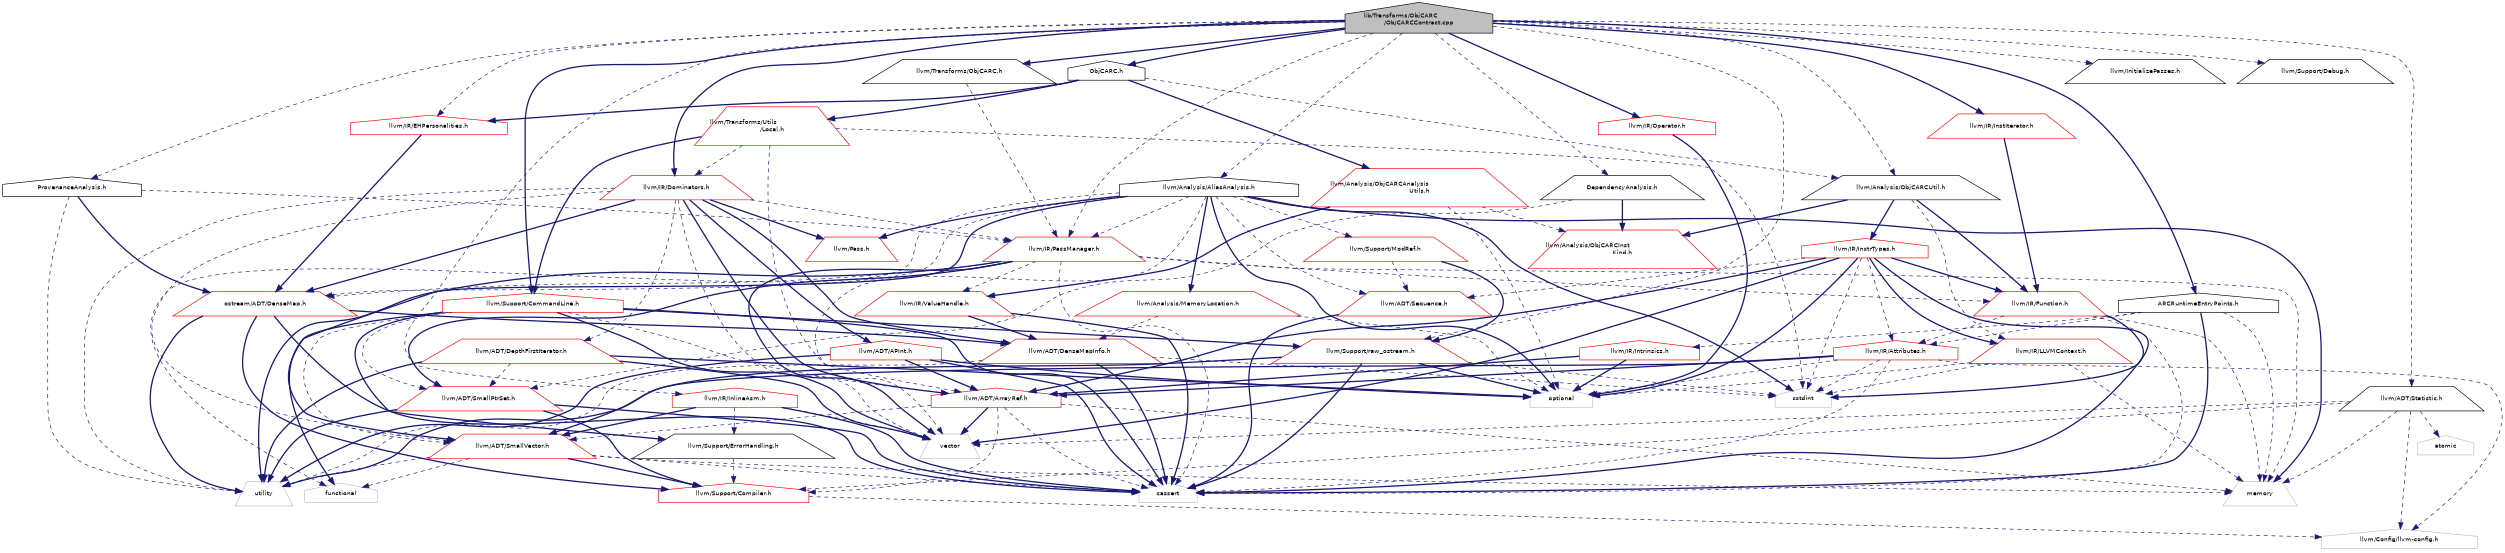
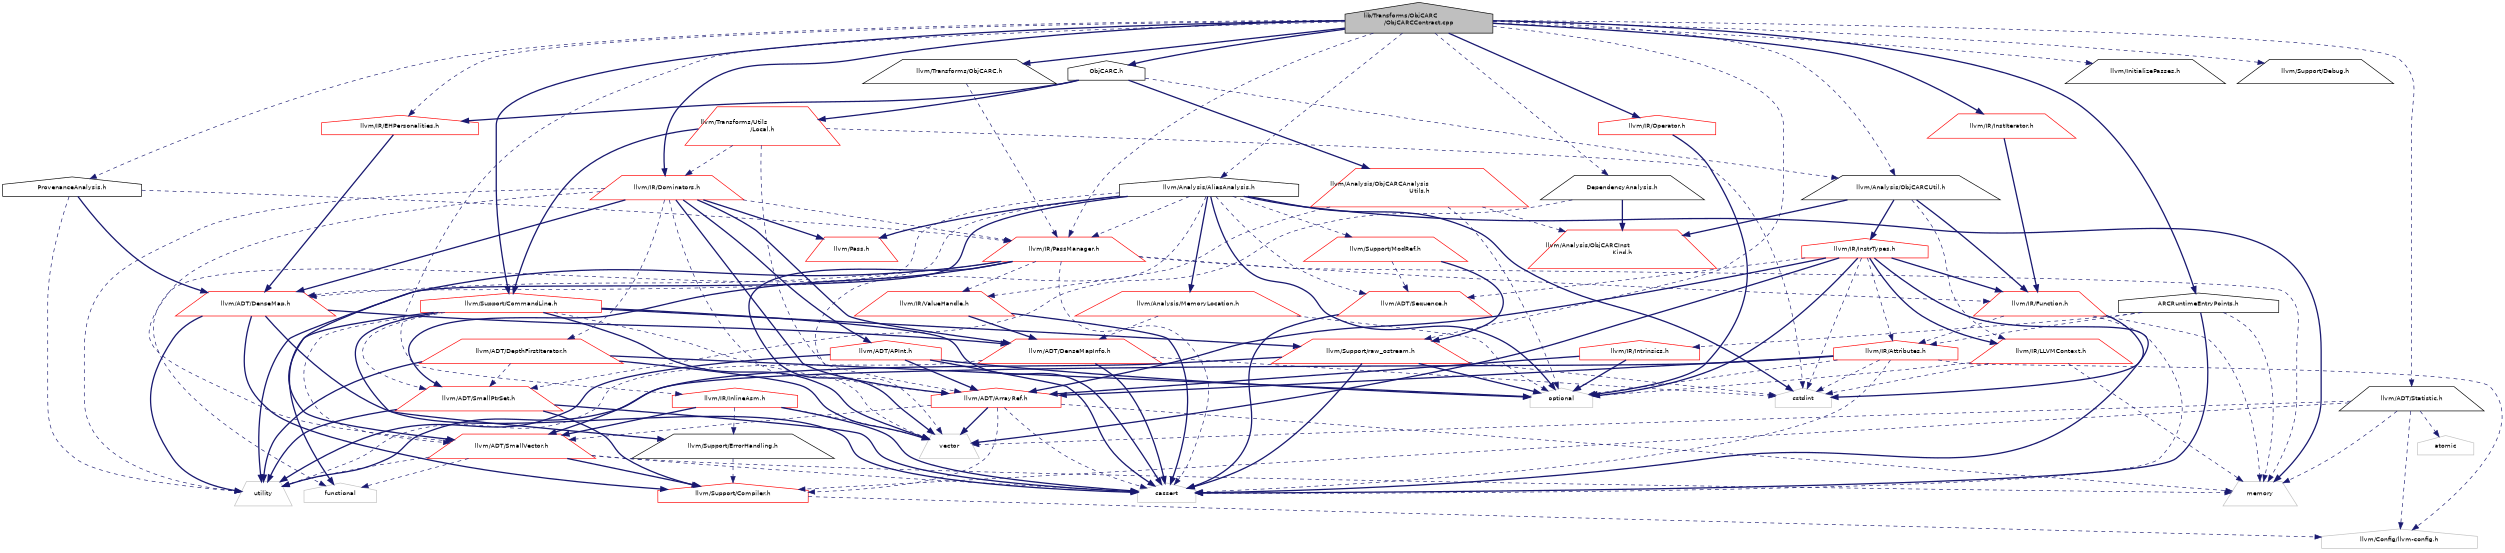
  digraph {
    node [color=red fontname=Helvetica fontsize=10 shape=trapezium]
    edge [color=midnightblue fontname=Helvetica fontsize=10 labelfontname=Helvetica labelfontsize=10 style=dashed]
    n1 [color=black fillcolor=grey75 fontcolor=black height=0.2 label="lib/Transforms/ObjCARC\l/ObjCARCContract.cpp" shape=house style=filled width=0.4]
    n2 [color=black height=0.2 label="ARCRuntimeEntryPoints.h" shape=house width=0.4]
    n3 [color=black height=0.2 label="DependencyAnalysis.h" width=0.4]
    n4 [color=black height=0.2 label="ObjCARC.h" shape=house width=0.4]
    n5 [color=black height=0.2 label="llvm/Analysis/ObjCARCUtil.h" width=0.4]
    n6 [height=0.2 label="llvm/IR/EHPersonalities.h" shape=house width=0.4]
    n7 [height=0.2 label="llvm/IR/Dominators.h" width=0.4]
    n8 [height=0.2 label="llvm/IR/PassManager.h" width=0.4]
    n9 [height=0.2 label="llvm/Support/CommandLine.h" shape=house width=0.4]
    n10 [height=0.2 label="llvm/Support/raw_ostream.h" width=0.4]
    n11 [color=black height=0.2 label="ProvenanceAnalysis.h" shape=house width=0.4]
    n12 [color=black height=0.2 label="llvm/ADT/Statistic.h" width=0.4]
    n13 [color=black height=0.2 label="llvm/Analysis/AliasAnalysis.h" shape=house width=0.4]
    n14 [height=0.2 label="llvm/IR/InlineAsm.h" shape=house width=0.4]
    n15 [height=0.2 label="llvm/IR/InstIterator.h" width=0.4]
    n16 [height=0.2 label="llvm/IR/Operator.h" shape=house width=0.4]
    n17 [color=black height=0.2 label="llvm/InitializePasses.h" width=0.4]
    n18 [color=black height=0.2 label="llvm/Support/Debug.h" width=0.4]
    n19 [color=black height=0.2 label="llvm/Transforms/ObjCARC.h" width=0.4]
    n20 [height=0.2 label="llvm/IR/Attributes.h" shape=house width=0.4]
    n21 [color=grey75 height=0.2 label=cassert shape=house width=0.4]
    n22 [height=0.2 label="llvm/IR/Intrinsics.h" shape=house width=0.4]
    n23 [color=grey75 height=0.2 label=memory width=0.4]
    n24 [height=0.2 label="llvm/ADT/SmallPtrSet.h" width=0.4]
    n25 [height=0.2 label="llvm/Analysis/ObjCARCInst\lKind.h" width=0.4]
    n26 [height=0.2 label="llvm/Analysis/ObjCARCAnalysis\lUtils.h" width=0.4]
    n27 [height=0.2 label="llvm/Transforms/Utils\l/Local.h" width=0.4]
    n28 [height=0.2 label="llvm/IR/Function.h" width=0.4]
    n29 [height=0.2 label="llvm/IR/InstrTypes.h" shape=house width=0.4]
    n30 [height=0.2 label="llvm/IR/LLVMContext.h" width=0.4]
-   n31 [height=0.2 label="ostream/ADT/DenseMap.h" width=0.4]
+   n31 [height=0.2 label="llvm/ADT/DenseMap.h" width=0.4]
    n32 [height=0.2 label="llvm/ADT/ArrayRef.h" shape=house width=0.4]
    n33 [color=grey75 height=0.2 label=utility width=0.4]
    n34 [height=0.2 label="llvm/ADT/SmallVector.h" width=0.4]
    n35 [color=grey75 height=0.2 label=vector width=0.4]
    n36 [height=0.2 label="llvm/ADT/DenseMapInfo.h" width=0.4]
    n37 [height=0.2 label="llvm/ADT/APInt.h" shape=house width=0.4]
    n38 [height=0.2 label="llvm/ADT/DepthFirstIterator.h" width=0.4]
    n39 [height=0.2 label="llvm/Pass.h" width=0.4]
    n40 [height=0.2 label="llvm/IR/ValueHandle.h" width=0.4]
    n41 [color=black height=0.2 label="llvm/Support/ErrorHandling.h" width=0.4]
    n42 [color=grey75 height=0.2 label=functional shape=house width=0.4]
    n43 [color=grey75 height=0.2 label=cstdint shape=house width=0.4]
    n44 [color=grey75 height=0.2 label=optional shape=house width=0.4]
    n45 [color=grey75 height=0.2 label="llvm/Config/llvm-config.h" shape=house width=0.4]
    n46 [height=0.2 label="llvm/Support/Compiler.h" shape=house width=0.4]
    n47 [color=grey75 height=0.2 label=atomic shape=house width=0.4]
    n48 [height=0.2 label="llvm/ADT/Sequence.h" width=0.4]
    n49 [height=0.2 label="llvm/Analysis/MemoryLocation.h" width=0.4]
    n50 [height=0.2 label="llvm/Support/ModRef.h" width=0.4]
    n1 -> n2 [style=bold]
    n1 -> n3
    n1 -> n4 [style=bold]
    n1 -> n5
    n1 -> n6
    n1 -> n7 [style=bold]
    n1 -> n8
    n1 -> n9 [style=bold]
    n1 -> n10
    n1 -> n11
    n1 -> n12
    n1 -> n13
    n1 -> n14
    n1 -> n15 [style=bold]
    n1 -> n16 [style=bold]
    n1 -> n17
    n1 -> n18
    n1 -> n19 [style=bold]
    n2 -> n20
    n2 -> n21 [style=bold]
    n2 -> n22
    n2 -> n23
    n3 -> n24
    n3 -> n25 [style=bold]
    n4 -> n5
    n4 -> n6 [style=bold]
    n4 -> n26 [style=bold]
    n4 -> n27 [style=bold]
    n5 -> n25 [style=bold]
    n5 -> n28 [style=bold]
    n5 -> n29 [style=bold]
    n5 -> n30
    n6 -> n31 [style=bold]
    n7 -> n8
    n7 -> n31 [style=bold]
    n7 -> n32 [style=bold]
    n7 -> n33
    n7 -> n34
    n7 -> n35
    n7 -> n36 [style=bold]
    n7 -> n37 [style=bold]
    n7 -> n38
    n7 -> n39 [style=bold]
    n8 -> n21
    n8 -> n23
    n8 -> n24 [style=bold]
    n8 -> n28
    n8 -> n31
    n8 -> n33 [style=bold]
    n8 -> n35 [style=bold]
    n8 -> n40
    n9 -> n10 [style=bold]
    n9 -> n21 [style=bold]
    n9 -> n24
    n9 -> n32
    n9 -> n34
    n9 -> n35 [style=bold]
    n9 -> n41 [style=bold]
    n9 -> n42 [style=bold]
    n10 -> n21 [style=bold]
    n10 -> n34 [style=bold]
    n10 -> n43
    n10 -> n44 [style=bold]
    n11 -> n8
    n11 -> n31 [style=bold]
    n11 -> n33
    n12 -> n23
    n12 -> n35
    n12 -> n45
    n12 -> n46
    n12 -> n47
    n13 -> n8
    n13 -> n23 [style=bold]
    n13 -> n31
    n13 -> n34 [style=bold]
    n13 -> n35
    n13 -> n39 [style=bold]
    n13 -> n42
    n13 -> n43 [style=bold]
    n13 -> n44 [style=bold]
    n13 -> n48
    n13 -> n49 [style=bold]
    n13 -> n50
    n14 -> n21 [style=bold]
    n14 -> n34 [style=bold]
    n14 -> n35
    n14 -> n41
    n15 -> n28 [style=bold]
    n16 -> n44 [style=bold]
    n19 -> n8
    n20 -> n21
    n20 -> n32 [style=bold]
    n20 -> n33 [style=bold]
    n20 -> n43
    n20 -> n44
    n20 -> n45
    n22 -> n32 [style=bold]
    n22 -> n44 [style=bold]
    n24 -> n21 [style=bold]
    n24 -> n33 [style=bold]
    n24 -> n46 [style=bold]
    n26 -> n25
-   n26 -> n40 [style=bold]
+   n26 -> n40
    n26 -> n44
    n27 -> n7
    n27 -> n9 [style=bold]
    n27 -> n32
    n27 -> n43
    n28 -> n20
    n28 -> n21
    n28 -> n23
    n28 -> n43 [style=bold]
    n29 -> n20
    n29 -> n21 [style=bold]
    n29 -> n28 [style=bold]
    n29 -> n30 [style=bold]
    n29 -> n32 [style=bold]
    n29 -> n35 [style=bold]
    n29 -> n43
    n29 -> n44 [style=bold]
    n29 -> n48
    n30 -> n23
    n30 -> n43
    n30 -> n44
    n31 -> n21 [style=bold]
    n31 -> n33 [style=bold]
    n31 -> n36 [style=bold]
    n31 -> n46 [style=bold]
    n32 -> n21
    n32 -> n23
    n32 -> n34
    n32 -> n35 [style=bold]
    n32 -> n46
    n34 -> n21
    n34 -> n23
    n34 -> n33
    n34 -> n42
    n34 -> n46 [style=bold]
    n36 -> n21 [style=bold]
    n36 -> n33
    n36 -> n43
    n37 -> n21 [style=bold]
    n37 -> n32 [style=bold]
    n37 -> n33 [style=bold]
    n37 -> n44 [style=bold]
    n38 -> n24
    n38 -> n33 [style=bold]
    n38 -> n35 [style=bold]
    n38 -> n44 [style=bold]
    n40 -> n21 [style=bold]
    n40 -> n36 [style=bold]
    n41 -> n46
    n46 -> n45
    n48 -> n21 [style=bold]
    n49 -> n36
    n49 -> n44
    n50 -> n10 [style=bold]
    n50 -> n48
  }
